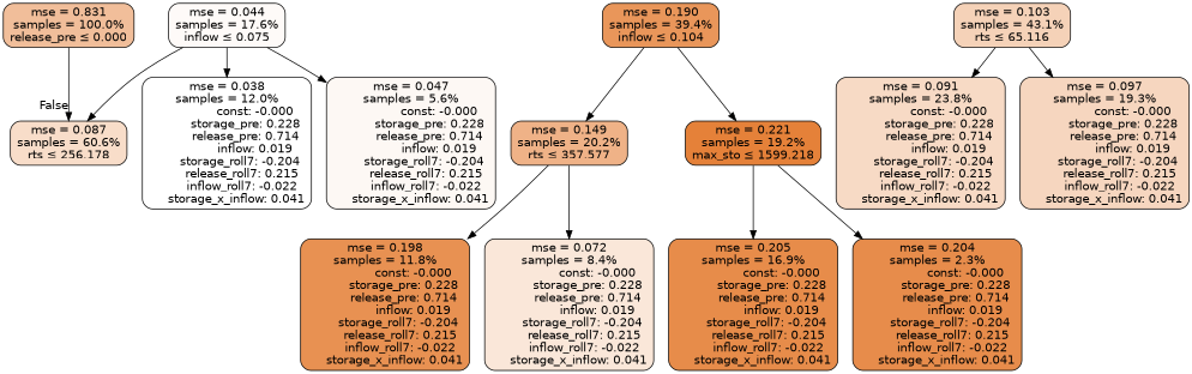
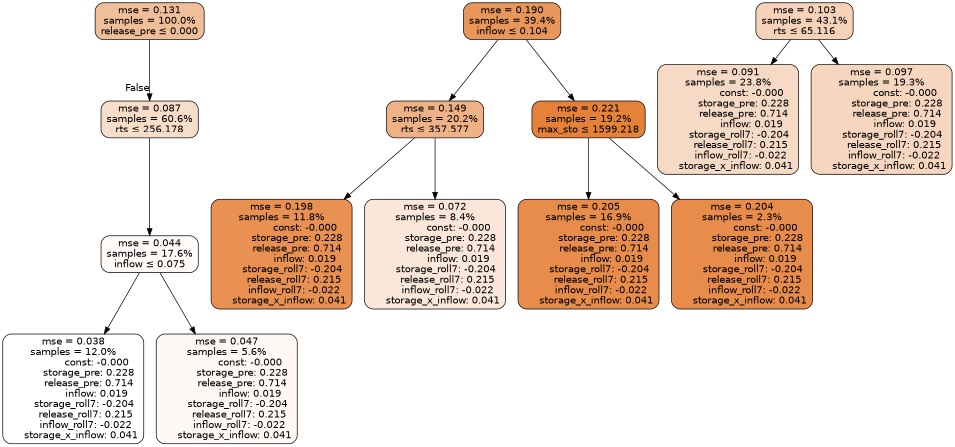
  digraph {
    fontname="DejaVu Sans"
    node [color=black fontname="DejaVu Sans" shape=rectangle style="filled, rounded"]
    edge [fontname="DejaVu Sans"]
-   n1 [fillcolor="#f1be9a" label="mse = 0.831\nsamples = 100.0%\nrelease_pre &le; 0.000"]
+   n1 [fillcolor="#f1be9a" label="mse = 0.131\nsamples = 100.0%\nrelease_pre &le; 0.000"]
    n2 [fillcolor="#f8ddc9" label="mse = 0.087\nsamples = 60.6%\nrts &le; 256.178"]
    n3 [fillcolor="#fefaf8" label="mse = 0.044\nsamples = 17.6%\ninflow &le; 0.075"]
    n4 [fillcolor="#e9965a" label="mse = 0.190\nsamples = 39.4%\ninflow &le; 0.104"]
    n5 [fillcolor="#efb287" label="mse = 0.149\nsamples = 20.2%\nrts &le; 357.577"]
    n6 [fillcolor="#e58139" label="mse = 0.221\nsamples = 19.2%\nmax_sto &le; 1599.218"]
    n7 [fillcolor="#f5d2b8" label="mse = 0.103\nsamples = 43.1%\nrts &le; 65.116"]
    n8 [fillcolor="#f7dac5" label="mse = 0.091\nsamples = 23.8%\n               const: -0.000\n          storage_pre: 0.228\n          release_pre: 0.714\n               inflow: 0.019\n       storage_roll7: -0.204\n        release_roll7: 0.215\n        inflow_roll7: -0.022\n     storage_x_inflow: 0.041"]
    n9 [fillcolor="#f6d6bf" label="mse = 0.097\nsamples = 19.3%\n               const: -0.000\n          storage_pre: 0.228\n          release_pre: 0.714\n               inflow: 0.019\n       storage_roll7: -0.204\n        release_roll7: 0.215\n        inflow_roll7: -0.022\n     storage_x_inflow: 0.041"]
    n10 [fillcolor="#ffffff" label="mse = 0.038\nsamples = 12.0%\n               const: -0.000\n          storage_pre: 0.228\n          release_pre: 0.714\n               inflow: 0.019\n       storage_roll7: -0.204\n        release_roll7: 0.215\n        inflow_roll7: -0.022\n     storage_x_inflow: 0.041"]
    n11 [fillcolor="#fdf8f4" label="mse = 0.047\nsamples = 5.6%\n               const: -0.000\n          storage_pre: 0.228\n          release_pre: 0.714\n               inflow: 0.019\n       storage_roll7: -0.204\n        release_roll7: 0.215\n        inflow_roll7: -0.022\n     storage_x_inflow: 0.041"]
    n12 [fillcolor="#e89152" label="mse = 0.198\nsamples = 11.8%\n               const: -0.000\n          storage_pre: 0.228\n          release_pre: 0.714\n               inflow: 0.019\n       storage_roll7: -0.204\n        release_roll7: 0.215\n        inflow_roll7: -0.022\n     storage_x_inflow: 0.041"]
    n13 [fillcolor="#fae7d9" label="mse = 0.072\nsamples = 8.4%\n               const: -0.000\n          storage_pre: 0.228\n          release_pre: 0.714\n               inflow: 0.019\n       storage_roll7: -0.204\n        release_roll7: 0.215\n        inflow_roll7: -0.022\n     storage_x_inflow: 0.041"]
    n14 [fillcolor="#e78c4a" label="mse = 0.205\nsamples = 16.9%\n               const: -0.000\n          storage_pre: 0.228\n          release_pre: 0.714\n               inflow: 0.019\n       storage_roll7: -0.204\n        release_roll7: 0.215\n        inflow_roll7: -0.022\n     storage_x_inflow: 0.041"]
    n15 [fillcolor="#e78c4b" label="mse = 0.204\nsamples = 2.3%\n               const: -0.000\n          storage_pre: 0.228\n          release_pre: 0.714\n               inflow: 0.019\n       storage_roll7: -0.204\n        release_roll7: 0.215\n        inflow_roll7: -0.022\n     storage_x_inflow: 0.041"]
    n1 -> n2 [headlabel=False labelangle=45 labeldistance=2.5]
-   n3 -> n2
+   n2 -> n3
    n3 -> n10
    n3 -> n11
    n4 -> n5
    n4 -> n6
    n5 -> n12
    n5 -> n13
    n6 -> n14
    n6 -> n15
    n7 -> n8
    n7 -> n9
  }
